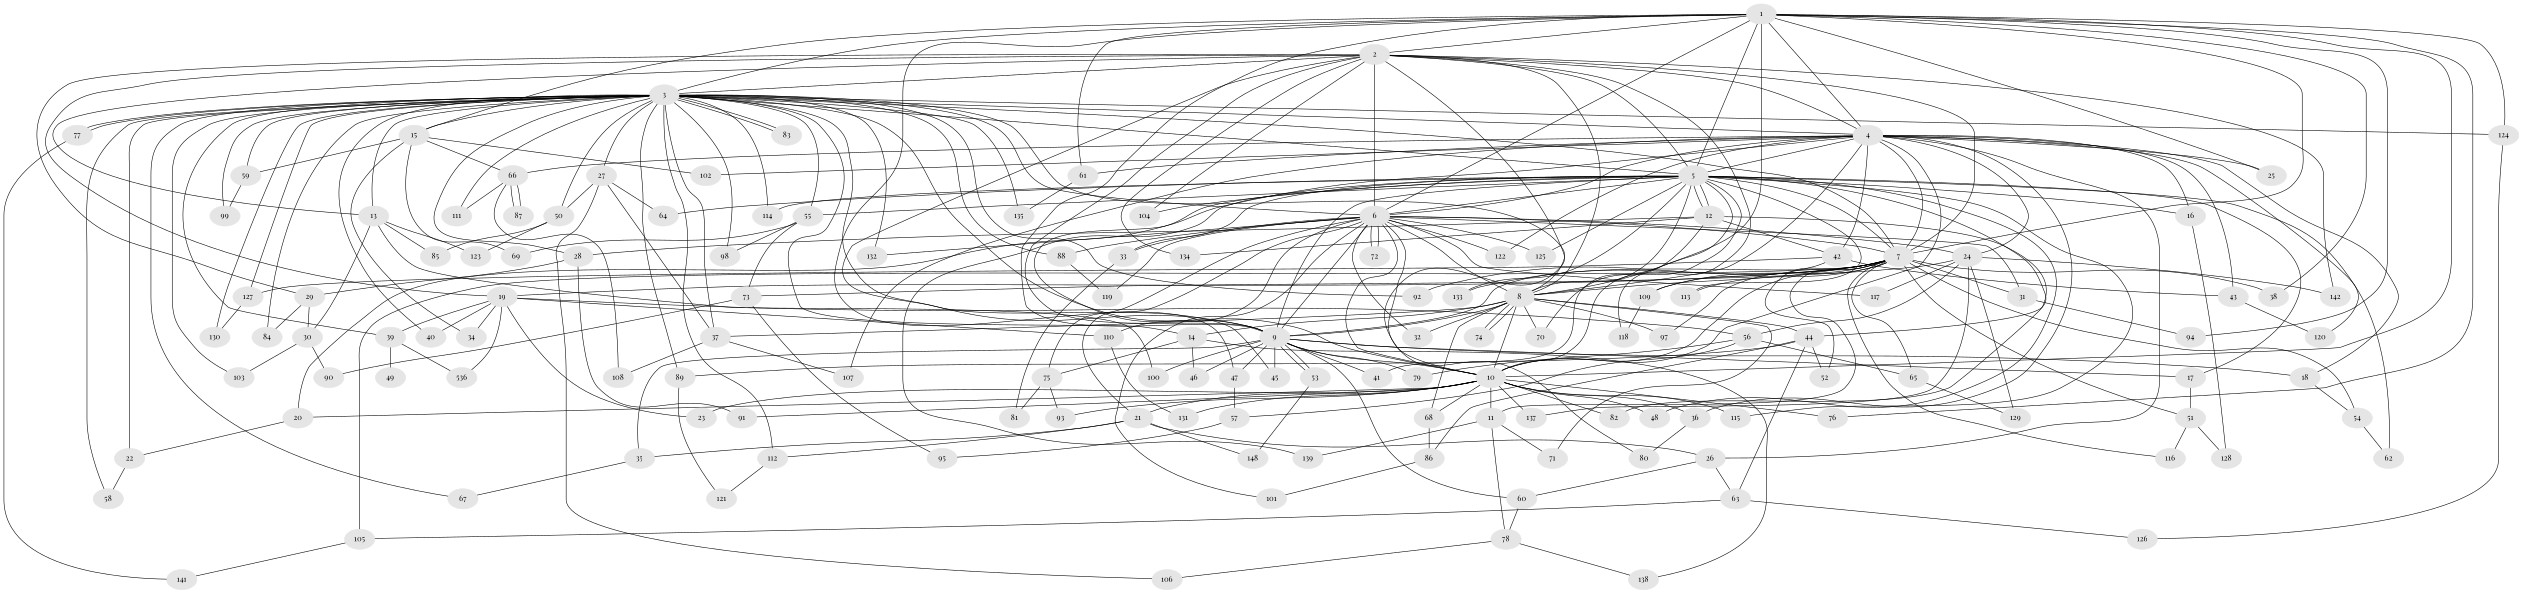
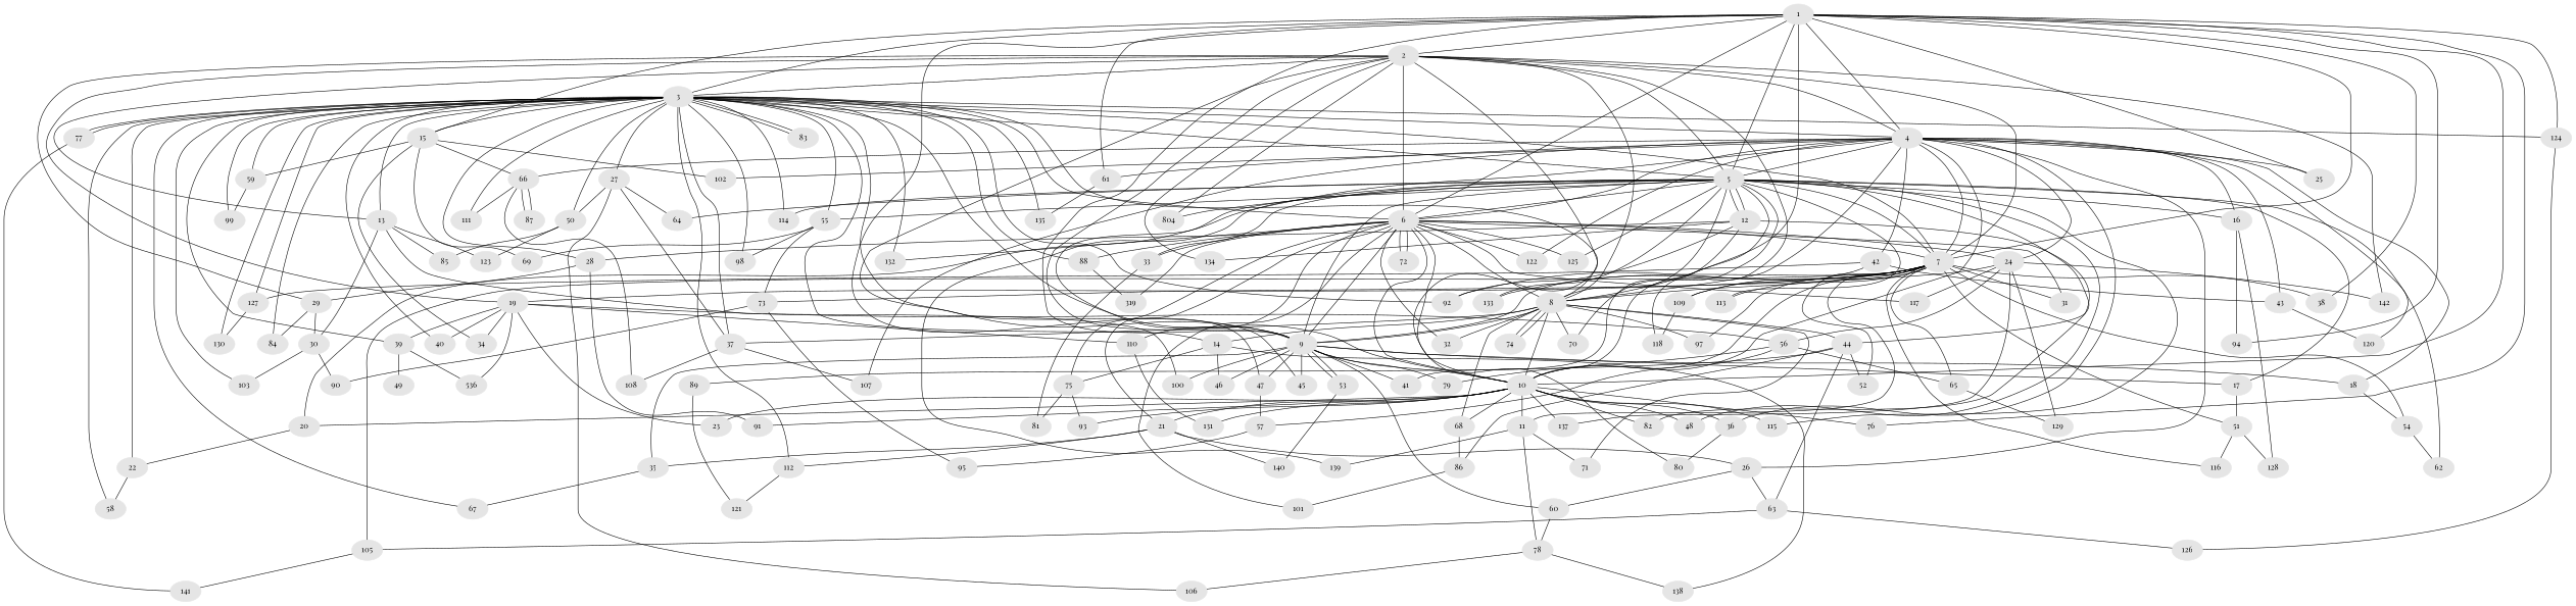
  graph {
    fontname="Playfair Display"
    node [color=gray90 fontname="Playfair Display" style=filled]
    edge [fontname="Playfair Display"]
    1
    2
    3
    4
    5
    6
    7
    8
    9
    10
    15
    25
    38
    47
    61
    76
    94
    124
    13
    19
    29
    45
-   104
+   104 [label=804]
    118
    134
    142
    14
    22
    27
    28
    37
    39
    40
    50
    55
    58
    59
    67
    77
    83
    84
    88
    89
    92
    98
    99
    103
    111
    112
    114
    127
    130
    132
    135
    16
    18
    24
    26
    36
    42
    43
    66
    102
    107
    120
    122
    12
    17
    20
    33
    44
    48
    62
    64
    70
    113
    115
    125
    133
    139
    21
    31
    32
    72
    75
    80
    101
    110
    117
-   119
+   119 [label=319]
    11
    51
    52
    54
    65
    97
    105
    109
    116
    68
    71
    74
    35
    41
    46
    53
    60
    79
    100
    23
    82
    91
    93
    131
    137
    34
    69
    57
    126
    30
    85
    123
    56
    n124 [label=536]
    138
    106
    108
    49
    73
    141
    121
    128
    129
    63
    87
    81
    86
-   140 [label=148]
+   140
    78
    90
    95
    1 -- 2
    1 -- 3
    1 -- 4
    1 -- 5
    1 -- 6
    1 -- 7
    1 -- 8
    1 -- 9
    1 -- 10
    1 -- 15
    1 -- 25
    1 -- 38
    1 -- 47
    1 -- 61
    1 -- 76
    1 -- 94
    1 -- 124
    2 -- 3
    2 -- 4
    2 -- 5
    2 -- 6
    2 -- 7
    2 -- 8
    2 -- 9
    2 -- 10
    2 -- 13
    2 -- 19
    2 -- 29
    2 -- 45
    2 -- 104
    2 -- 118
    2 -- 134
    2 -- 142
    3 -- 4
    3 -- 5
    3 -- 6
    3 -- 7
    3 -- 8
    3 -- 9
    3 -- 10
    3 -- 15
    3 -- 124
    3 -- 13
    3 -- 14
    3 -- 22
    3 -- 27
    3 -- 28
    3 -- 37
    3 -- 39
    3 -- 40
    3 -- 50
    3 -- 55
    3 -- 58
    3 -- 59
    3 -- 67
    3 -- 77
    3 -- 77
    3 -- 83
    3 -- 83
    3 -- 84
    3 -- 88
-   3 -- 89
    3 -- 92
    3 -- 98
    3 -- 99
    3 -- 103
    3 -- 111
    3 -- 112
    3 -- 114
    3 -- 127
    3 -- 130
    3 -- 132
    3 -- 135
    4 -- 5
    4 -- 6
    4 -- 7
    4 -- 8
    4 -- 9
    4 -- 10
    4 -- 25
    4 -- 61
    4 -- 16
    4 -- 18
    4 -- 24
    4 -- 26
    4 -- 36
    4 -- 42
    4 -- 43
    4 -- 66
    4 -- 102
    4 -- 107
    4 -- 120
    4 -- 122
    5 -- 6
    5 -- 7
    5 -- 8
    5 -- 9
    5 -- 10
    5 -- 104
    5 -- 55
    5 -- 114
    5 -- 16
    5 -- 12
    5 -- 12
    5 -- 17
    5 -- 20
    5 -- 33
    5 -- 44
    5 -- 48
    5 -- 62
    5 -- 64
    5 -- 70
    5 -- 113
    5 -- 115
    5 -- 125
    5 -- 133
    5 -- 139
    6 -- 7
    6 -- 8
    6 -- 9
    6 -- 10
    6 -- 88
    6 -- 132
    6 -- 24
    6 -- 122
    6 -- 33
    6 -- 125
    6 -- 21
    6 -- 31
    6 -- 32
    6 -- 72
    6 -- 72
    6 -- 75
    6 -- 80
    6 -- 101
    6 -- 110
    6 -- 117
    6 -- 119
    7 -- 8
    7 -- 9
    7 -- 10
    7 -- 38
    7 -- 19
    7 -- 92
    7 -- 113
    7 -- 133
    7 -- 31
    7 -- 11
    7 -- 51
    7 -- 52
    7 -- 54
    7 -- 65
    7 -- 97
    7 -- 105
    7 -- 109
    7 -- 116
    8 -- 9
    8 -- 10
    8 -- 14
    8 -- 37
    8 -- 44
    8 -- 70
    8 -- 32
    8 -- 97
    8 -- 68
    8 -- 71
    8 -- 74
    8 -- 74
    9 -- 10
    9 -- 47
    9 -- 45
    9 -- 18
    9 -- 17
    9 -- 35
    9 -- 41
    9 -- 46
    9 -- 53
    9 -- 53
    9 -- 60
    9 -- 79
    9 -- 100
    10 -- 76
    10 -- 36
    10 -- 20
    10 -- 48
    10 -- 115
    10 -- 21
    10 -- 11
    10 -- 68
    10 -- 23
    10 -- 82
    10 -- 91
    10 -- 93
    10 -- 131
    10 -- 137
    15 -- 59
    15 -- 66
    15 -- 102
    15 -- 34
    15 -- 69
    47 -- 57
    61 -- 135
    124 -- 126
    13 -- 100
    13 -- 30
    13 -- 85
    13 -- 123
    19 -- 39
    19 -- 40
    19 -- 110
    19 -- 23
    19 -- 34
    19 -- 56
    19 -- n124
    29 -- 84
    29 -- 30
    14 -- 75
    14 -- 46
    14 -- 138
    22 -- 58
    27 -- 37
    27 -- 50
    27 -- 64
    27 -- 106
    28 -- 29
    28 -- 91
    37 -- 107
    37 -- 108
    39 -- n124
    39 -- 49
    50 -- 85
    50 -- 123
    55 -- 98
    55 -- 69
    55 -- 73
    59 -- 99
    77 -- 141
    88 -- 119
    89 -- 121
    112 -- 121
    127 -- 130
    16 -- 128
    18 -- 54
    24 -- 142
    24 -- 117
    24 -- 137
    24 -- 56
    24 -- 73
    24 -- 129
    26 -- 60
    26 -- 63
    36 -- 80
    42 -- 127
    42 -- 43
    42 -- 109
    43 -- 120
    66 -- 111
    66 -- 108
    66 -- 87
    66 -- 87
    12 -- 134
    12 -- 28
-   12 -- 42
+   12 -- 92
    12 -- 41
    12 -- 82
    17 -- 51
    20 -- 22
    33 -- 81
    44 -- 89
    44 -- 52
    44 -- 63
    44 -- 86
    21 -- 112
    21 -- 26
    21 -- 35
    21 -- 140
-   31 -- 94
+   16 -- 94
    75 -- 93
    75 -- 81
    110 -- 131
    11 -- 139
    11 -- 71
    11 -- 78
    51 -- 116
    51 -- 128
    54 -- 62
    65 -- 129
    105 -- 141
    109 -- 118
    68 -- 86
    35 -- 67
    53 -- 140
    60 -- 78
    57 -- 95
    30 -- 103
    30 -- 90
    56 -- 65
    56 -- 79
    56 -- 57
    73 -- 90
    73 -- 95
    63 -- 105
    63 -- 126
    86 -- 101
    78 -- 138
    78 -- 106
  }
